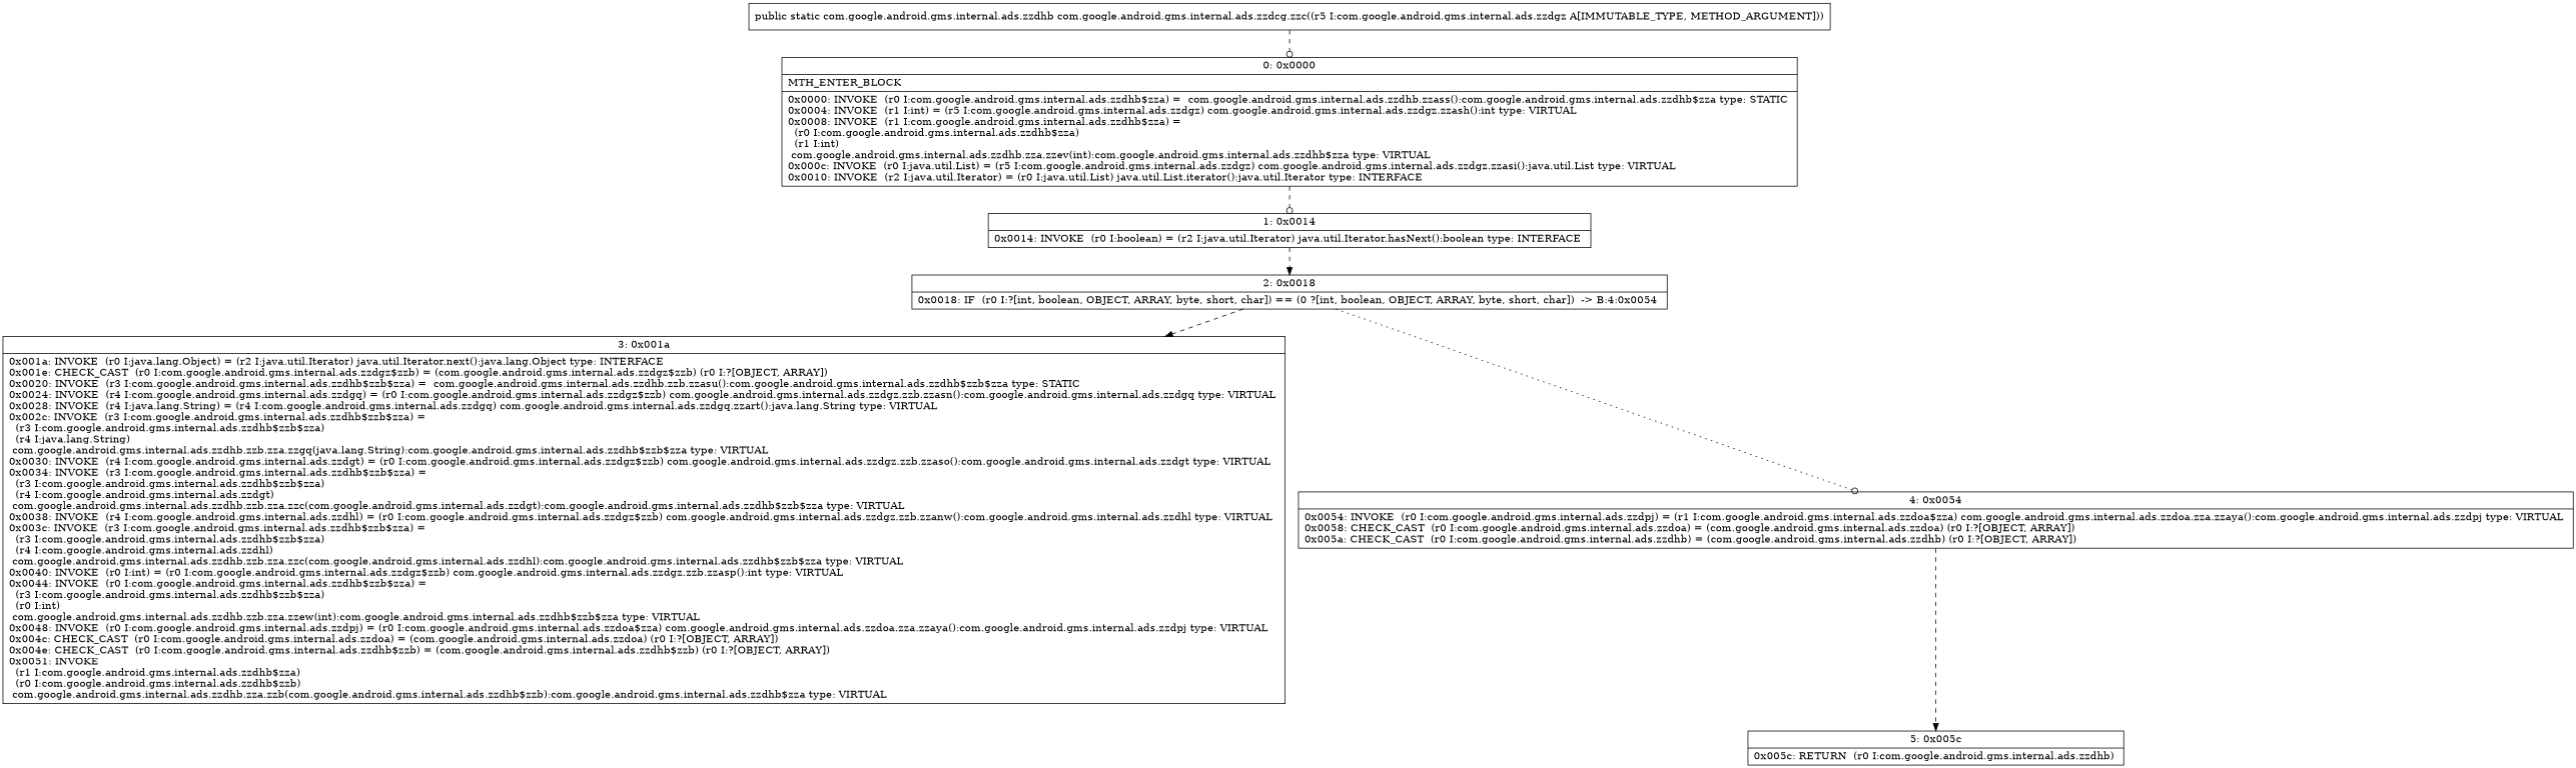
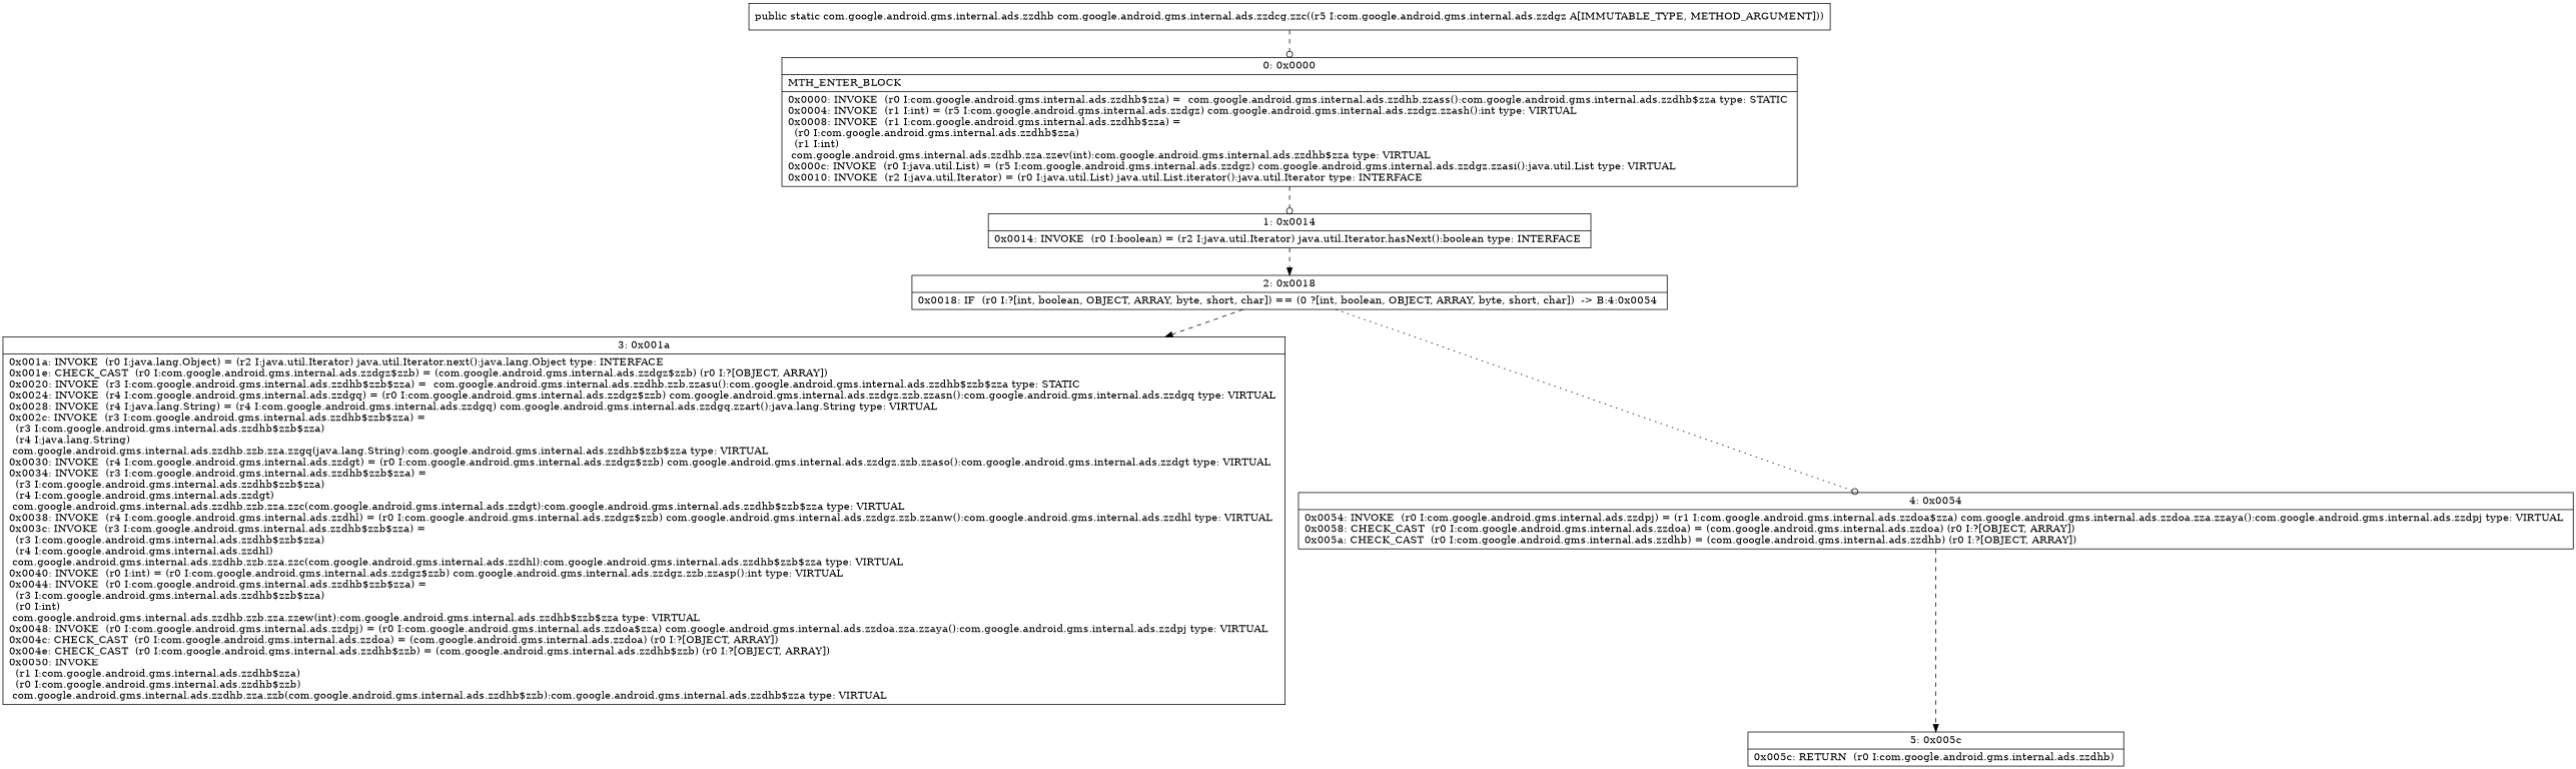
  digraph {
    node [shape=record]
    edge [arrowhead=odot style=dashed]
    n1 [label="{0\:\ 0x0000|MTH_ENTER_BLOCK\l|0x0000: INVOKE  (r0 I:com.google.android.gms.internal.ads.zzdhb$zza) =  com.google.android.gms.internal.ads.zzdhb.zzass():com.google.android.gms.internal.ads.zzdhb$zza type: STATIC \l0x0004: INVOKE  (r1 I:int) = (r5 I:com.google.android.gms.internal.ads.zzdgz) com.google.android.gms.internal.ads.zzdgz.zzash():int type: VIRTUAL \l0x0008: INVOKE  (r1 I:com.google.android.gms.internal.ads.zzdhb$zza) = \l  (r0 I:com.google.android.gms.internal.ads.zzdhb$zza)\l  (r1 I:int)\l com.google.android.gms.internal.ads.zzdhb.zza.zzev(int):com.google.android.gms.internal.ads.zzdhb$zza type: VIRTUAL \l0x000c: INVOKE  (r0 I:java.util.List) = (r5 I:com.google.android.gms.internal.ads.zzdgz) com.google.android.gms.internal.ads.zzdgz.zzasi():java.util.List type: VIRTUAL \l0x0010: INVOKE  (r2 I:java.util.Iterator) = (r0 I:java.util.List) java.util.List.iterator():java.util.Iterator type: INTERFACE \l}"]
    n2 [label="{1\:\ 0x0014|0x0014: INVOKE  (r0 I:boolean) = (r2 I:java.util.Iterator) java.util.Iterator.hasNext():boolean type: INTERFACE \l}"]
    n3 [label="{2\:\ 0x0018|0x0018: IF  (r0 I:?[int, boolean, OBJECT, ARRAY, byte, short, char]) == (0 ?[int, boolean, OBJECT, ARRAY, byte, short, char])  \-\> B:4:0x0054 \l}"]
-   n4 [label="{3\:\ 0x001a|0x001a: INVOKE  (r0 I:java.lang.Object) = (r2 I:java.util.Iterator) java.util.Iterator.next():java.lang.Object type: INTERFACE \l0x001e: CHECK_CAST  (r0 I:com.google.android.gms.internal.ads.zzdgz$zzb) = (com.google.android.gms.internal.ads.zzdgz$zzb) (r0 I:?[OBJECT, ARRAY]) \l0x0020: INVOKE  (r3 I:com.google.android.gms.internal.ads.zzdhb$zzb$zza) =  com.google.android.gms.internal.ads.zzdhb.zzb.zzasu():com.google.android.gms.internal.ads.zzdhb$zzb$zza type: STATIC \l0x0024: INVOKE  (r4 I:com.google.android.gms.internal.ads.zzdgq) = (r0 I:com.google.android.gms.internal.ads.zzdgz$zzb) com.google.android.gms.internal.ads.zzdgz.zzb.zzasn():com.google.android.gms.internal.ads.zzdgq type: VIRTUAL \l0x0028: INVOKE  (r4 I:java.lang.String) = (r4 I:com.google.android.gms.internal.ads.zzdgq) com.google.android.gms.internal.ads.zzdgq.zzart():java.lang.String type: VIRTUAL \l0x002c: INVOKE  (r3 I:com.google.android.gms.internal.ads.zzdhb$zzb$zza) = \l  (r3 I:com.google.android.gms.internal.ads.zzdhb$zzb$zza)\l  (r4 I:java.lang.String)\l com.google.android.gms.internal.ads.zzdhb.zzb.zza.zzgq(java.lang.String):com.google.android.gms.internal.ads.zzdhb$zzb$zza type: VIRTUAL \l0x0030: INVOKE  (r4 I:com.google.android.gms.internal.ads.zzdgt) = (r0 I:com.google.android.gms.internal.ads.zzdgz$zzb) com.google.android.gms.internal.ads.zzdgz.zzb.zzaso():com.google.android.gms.internal.ads.zzdgt type: VIRTUAL \l0x0034: INVOKE  (r3 I:com.google.android.gms.internal.ads.zzdhb$zzb$zza) = \l  (r3 I:com.google.android.gms.internal.ads.zzdhb$zzb$zza)\l  (r4 I:com.google.android.gms.internal.ads.zzdgt)\l com.google.android.gms.internal.ads.zzdhb.zzb.zza.zzc(com.google.android.gms.internal.ads.zzdgt):com.google.android.gms.internal.ads.zzdhb$zzb$zza type: VIRTUAL \l0x0038: INVOKE  (r4 I:com.google.android.gms.internal.ads.zzdhl) = (r0 I:com.google.android.gms.internal.ads.zzdgz$zzb) com.google.android.gms.internal.ads.zzdgz.zzb.zzanw():com.google.android.gms.internal.ads.zzdhl type: VIRTUAL \l0x003c: INVOKE  (r3 I:com.google.android.gms.internal.ads.zzdhb$zzb$zza) = \l  (r3 I:com.google.android.gms.internal.ads.zzdhb$zzb$zza)\l  (r4 I:com.google.android.gms.internal.ads.zzdhl)\l com.google.android.gms.internal.ads.zzdhb.zzb.zza.zzc(com.google.android.gms.internal.ads.zzdhl):com.google.android.gms.internal.ads.zzdhb$zzb$zza type: VIRTUAL \l0x0040: INVOKE  (r0 I:int) = (r0 I:com.google.android.gms.internal.ads.zzdgz$zzb) com.google.android.gms.internal.ads.zzdgz.zzb.zzasp():int type: VIRTUAL \l0x0044: INVOKE  (r0 I:com.google.android.gms.internal.ads.zzdhb$zzb$zza) = \l  (r3 I:com.google.android.gms.internal.ads.zzdhb$zzb$zza)\l  (r0 I:int)\l com.google.android.gms.internal.ads.zzdhb.zzb.zza.zzew(int):com.google.android.gms.internal.ads.zzdhb$zzb$zza type: VIRTUAL \l0x0048: INVOKE  (r0 I:com.google.android.gms.internal.ads.zzdpj) = (r0 I:com.google.android.gms.internal.ads.zzdoa$zza) com.google.android.gms.internal.ads.zzdoa.zza.zzaya():com.google.android.gms.internal.ads.zzdpj type: VIRTUAL \l0x004c: CHECK_CAST  (r0 I:com.google.android.gms.internal.ads.zzdoa) = (com.google.android.gms.internal.ads.zzdoa) (r0 I:?[OBJECT, ARRAY]) \l0x004e: CHECK_CAST  (r0 I:com.google.android.gms.internal.ads.zzdhb$zzb) = (com.google.android.gms.internal.ads.zzdhb$zzb) (r0 I:?[OBJECT, ARRAY]) \l0x0051: INVOKE  \l  (r1 I:com.google.android.gms.internal.ads.zzdhb$zza)\l  (r0 I:com.google.android.gms.internal.ads.zzdhb$zzb)\l com.google.android.gms.internal.ads.zzdhb.zza.zzb(com.google.android.gms.internal.ads.zzdhb$zzb):com.google.android.gms.internal.ads.zzdhb$zza type: VIRTUAL \l}"]
+   n4 [label="{3\:\ 0x001a|0x001a: INVOKE  (r0 I:java.lang.Object) = (r2 I:java.util.Iterator) java.util.Iterator.next():java.lang.Object type: INTERFACE \l0x001e: CHECK_CAST  (r0 I:com.google.android.gms.internal.ads.zzdgz$zzb) = (com.google.android.gms.internal.ads.zzdgz$zzb) (r0 I:?[OBJECT, ARRAY]) \l0x0020: INVOKE  (r3 I:com.google.android.gms.internal.ads.zzdhb$zzb$zza) =  com.google.android.gms.internal.ads.zzdhb.zzb.zzasu():com.google.android.gms.internal.ads.zzdhb$zzb$zza type: STATIC \l0x0024: INVOKE  (r4 I:com.google.android.gms.internal.ads.zzdgq) = (r0 I:com.google.android.gms.internal.ads.zzdgz$zzb) com.google.android.gms.internal.ads.zzdgz.zzb.zzasn():com.google.android.gms.internal.ads.zzdgq type: VIRTUAL \l0x0028: INVOKE  (r4 I:java.lang.String) = (r4 I:com.google.android.gms.internal.ads.zzdgq) com.google.android.gms.internal.ads.zzdgq.zzart():java.lang.String type: VIRTUAL \l0x002c: INVOKE  (r3 I:com.google.android.gms.internal.ads.zzdhb$zzb$zza) = \l  (r3 I:com.google.android.gms.internal.ads.zzdhb$zzb$zza)\l  (r4 I:java.lang.String)\l com.google.android.gms.internal.ads.zzdhb.zzb.zza.zzgq(java.lang.String):com.google.android.gms.internal.ads.zzdhb$zzb$zza type: VIRTUAL \l0x0030: INVOKE  (r4 I:com.google.android.gms.internal.ads.zzdgt) = (r0 I:com.google.android.gms.internal.ads.zzdgz$zzb) com.google.android.gms.internal.ads.zzdgz.zzb.zzaso():com.google.android.gms.internal.ads.zzdgt type: VIRTUAL \l0x0034: INVOKE  (r3 I:com.google.android.gms.internal.ads.zzdhb$zzb$zza) = \l  (r3 I:com.google.android.gms.internal.ads.zzdhb$zzb$zza)\l  (r4 I:com.google.android.gms.internal.ads.zzdgt)\l com.google.android.gms.internal.ads.zzdhb.zzb.zza.zzc(com.google.android.gms.internal.ads.zzdgt):com.google.android.gms.internal.ads.zzdhb$zzb$zza type: VIRTUAL \l0x0038: INVOKE  (r4 I:com.google.android.gms.internal.ads.zzdhl) = (r0 I:com.google.android.gms.internal.ads.zzdgz$zzb) com.google.android.gms.internal.ads.zzdgz.zzb.zzanw():com.google.android.gms.internal.ads.zzdhl type: VIRTUAL \l0x003c: INVOKE  (r3 I:com.google.android.gms.internal.ads.zzdhb$zzb$zza) = \l  (r3 I:com.google.android.gms.internal.ads.zzdhb$zzb$zza)\l  (r4 I:com.google.android.gms.internal.ads.zzdhl)\l com.google.android.gms.internal.ads.zzdhb.zzb.zza.zzc(com.google.android.gms.internal.ads.zzdhl):com.google.android.gms.internal.ads.zzdhb$zzb$zza type: VIRTUAL \l0x0040: INVOKE  (r0 I:int) = (r0 I:com.google.android.gms.internal.ads.zzdgz$zzb) com.google.android.gms.internal.ads.zzdgz.zzb.zzasp():int type: VIRTUAL \l0x0044: INVOKE  (r0 I:com.google.android.gms.internal.ads.zzdhb$zzb$zza) = \l  (r3 I:com.google.android.gms.internal.ads.zzdhb$zzb$zza)\l  (r0 I:int)\l com.google.android.gms.internal.ads.zzdhb.zzb.zza.zzew(int):com.google.android.gms.internal.ads.zzdhb$zzb$zza type: VIRTUAL \l0x0048: INVOKE  (r0 I:com.google.android.gms.internal.ads.zzdpj) = (r0 I:com.google.android.gms.internal.ads.zzdoa$zza) com.google.android.gms.internal.ads.zzdoa.zza.zzaya():com.google.android.gms.internal.ads.zzdpj type: VIRTUAL \l0x004c: CHECK_CAST  (r0 I:com.google.android.gms.internal.ads.zzdoa) = (com.google.android.gms.internal.ads.zzdoa) (r0 I:?[OBJECT, ARRAY]) \l0x004e: CHECK_CAST  (r0 I:com.google.android.gms.internal.ads.zzdhb$zzb) = (com.google.android.gms.internal.ads.zzdhb$zzb) (r0 I:?[OBJECT, ARRAY]) \l0x0050: INVOKE  \l  (r1 I:com.google.android.gms.internal.ads.zzdhb$zza)\l  (r0 I:com.google.android.gms.internal.ads.zzdhb$zzb)\l com.google.android.gms.internal.ads.zzdhb.zza.zzb(com.google.android.gms.internal.ads.zzdhb$zzb):com.google.android.gms.internal.ads.zzdhb$zza type: VIRTUAL \l}"]
    n5 [label="{4\:\ 0x0054|0x0054: INVOKE  (r0 I:com.google.android.gms.internal.ads.zzdpj) = (r1 I:com.google.android.gms.internal.ads.zzdoa$zza) com.google.android.gms.internal.ads.zzdoa.zza.zzaya():com.google.android.gms.internal.ads.zzdpj type: VIRTUAL \l0x0058: CHECK_CAST  (r0 I:com.google.android.gms.internal.ads.zzdoa) = (com.google.android.gms.internal.ads.zzdoa) (r0 I:?[OBJECT, ARRAY]) \l0x005a: CHECK_CAST  (r0 I:com.google.android.gms.internal.ads.zzdhb) = (com.google.android.gms.internal.ads.zzdhb) (r0 I:?[OBJECT, ARRAY]) \l}"]
    n6 [label="{5\:\ 0x005c|0x005c: RETURN  (r0 I:com.google.android.gms.internal.ads.zzdhb) \l}"]
    n7 [label="{public static com.google.android.gms.internal.ads.zzdhb com.google.android.gms.internal.ads.zzdcg.zzc((r5 I:com.google.android.gms.internal.ads.zzdgz A[IMMUTABLE_TYPE, METHOD_ARGUMENT])) }"]
    n1 -> n2
    n2 -> n3 [arrowhead=normal]
    n3 -> n4 [arrowhead=normal]
    n3 -> n5 [style=dotted]
    n5 -> n6 [arrowhead=normal]
    n7 -> n1
  }
